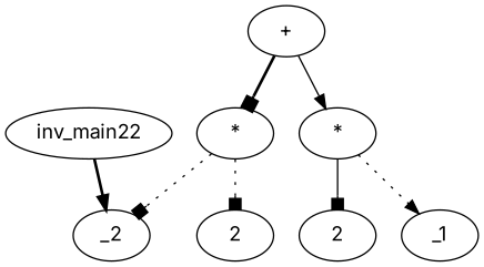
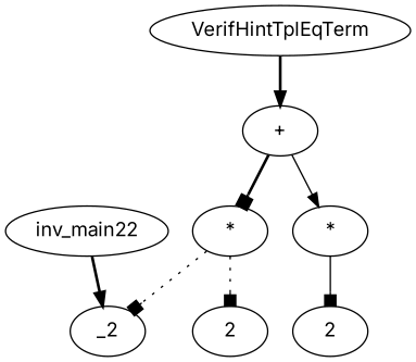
  digraph {
    fontname=Inter
    node [fontname=Inter]
    edge [arrowhead=normal fontname=Inter style=bold]
    n1 [label=inv_main22]
    n2 [label=_2]
+   n3 [label=VerifHintTplEqTerm]
    n4 [label="+"]
    n5 [label="*"]
    n6 [label="*"]
    n7 [label=2]
    n8 [label=2]
-   n9 [label=_1]
    n1 -> n2
+   n3 -> n4
    n4 -> n5 [arrowhead=box]
    n4 -> n6 [style=solid]
    n5 -> n2 [arrowhead=box style=dotted]
    n5 -> n7 [arrowhead=box style=dotted]
    n6 -> n8 [arrowhead=box style=solid]
-   n6 -> n9 [style=dotted]
  }
